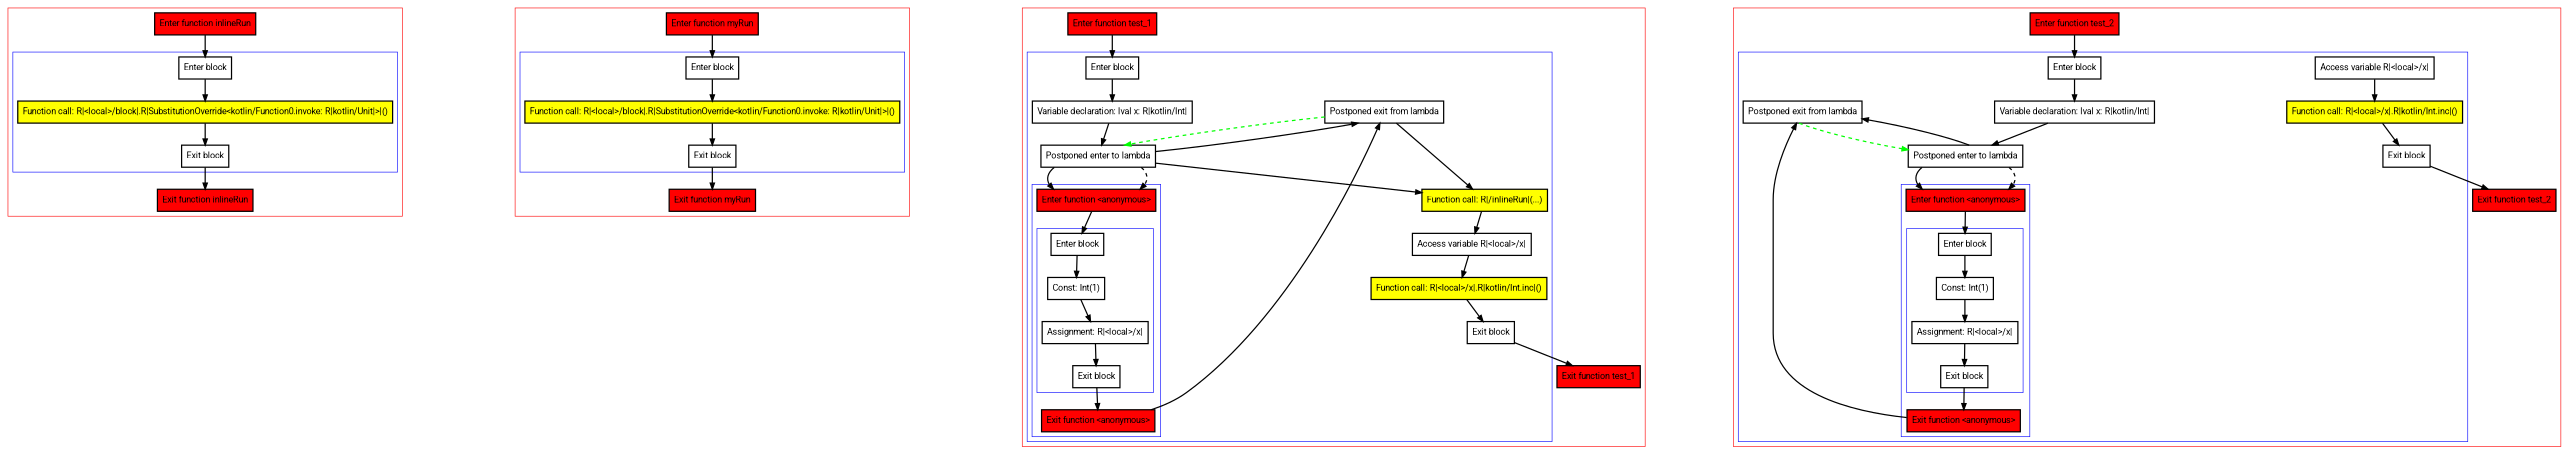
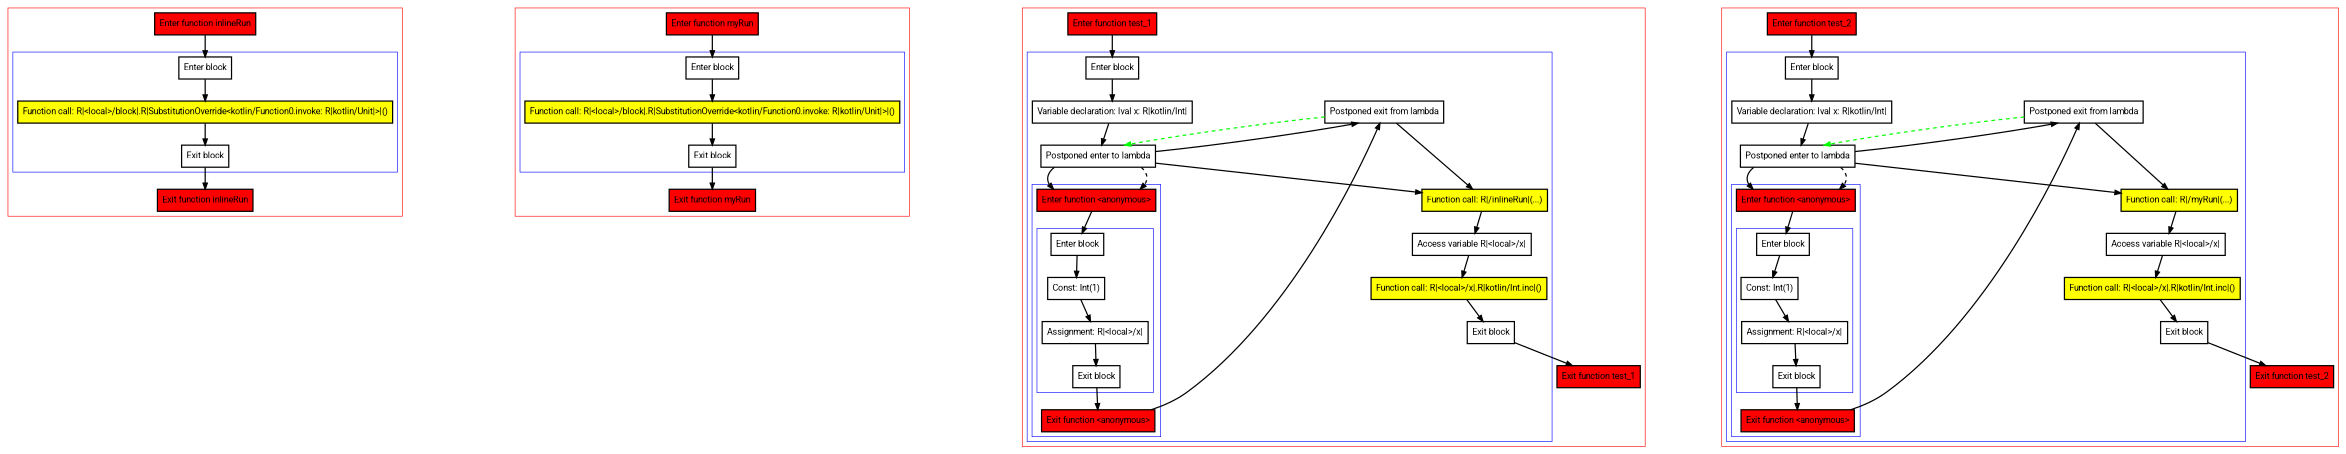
  digraph {
    nodesep=3
    fontname=Roboto
    node [penwidth=2 shape=box fontname=Roboto]
    edge [penwidth=2 fontname=Roboto]
    n1 [label="Enter block"]
    n2 [fillcolor=yellow label="Function call: R|<local>/block|.R|SubstitutionOverride<kotlin/Function0.invoke: R|kotlin/Unit|>|()" style=filled]
    n3 [label="Exit block"]
    n4 [fillcolor=red label="Enter function inlineRun" style=filled]
    n5 [fillcolor=red label="Exit function inlineRun" style=filled]
    n6 [label="Enter block"]
    n7 [fillcolor=yellow label="Function call: R|<local>/block|.R|SubstitutionOverride<kotlin/Function0.invoke: R|kotlin/Unit|>|()" style=filled]
    n8 [label="Exit block"]
    n9 [fillcolor=red label="Enter function myRun" style=filled]
    n10 [fillcolor=red label="Exit function myRun" style=filled]
    n11 [label="Enter block"]
    n12 [label="Const: Int(1)"]
    n13 [label="Assignment: R|<local>/x|"]
    n14 [label="Exit block"]
    n15 [fillcolor=red label="Enter function <anonymous>" style=filled]
    n16 [fillcolor=red label="Exit function <anonymous>" style=filled]
    n17 [label="Enter block"]
    n18 [label="Variable declaration: lval x: R|kotlin/Int|"]
    n19 [label="Postponed enter to lambda"]
    n20 [label="Postponed exit from lambda"]
    n21 [fillcolor=yellow label="Function call: R|/inlineRun|(...)" style=filled]
    n22 [label="Access variable R|<local>/x|"]
    n23 [fillcolor=yellow label="Function call: R|<local>/x|.R|kotlin/Int.inc|()" style=filled]
    n24 [label="Exit block"]
    n25 [fillcolor=red label="Enter function test_1" style=filled]
    n26 [fillcolor=red label="Exit function test_1" style=filled]
    n27 [label="Enter block"]
    n28 [label="Const: Int(1)"]
    n29 [label="Assignment: R|<local>/x|"]
    n30 [label="Exit block"]
    n31 [fillcolor=red label="Enter function <anonymous>" style=filled]
    n32 [fillcolor=red label="Exit function <anonymous>" style=filled]
    n33 [label="Enter block"]
    n34 [label="Variable declaration: lval x: R|kotlin/Int|"]
    n35 [label="Postponed enter to lambda"]
    n36 [label="Postponed exit from lambda"]
+   n37 [fillcolor=yellow label="Function call: R|/myRun|(...)" style=filled]
    n38 [label="Access variable R|<local>/x|"]
    n39 [fillcolor=yellow label="Function call: R|<local>/x|.R|kotlin/Int.inc|()" style=filled]
    n40 [label="Exit block"]
    n41 [fillcolor=red label="Enter function test_2" style=filled]
    n42 [fillcolor=red label="Exit function test_2" style=filled]
    subgraph cluster_1 {
      color=red
      n4
      n5
      subgraph cluster_2 {
        color=blue
        n1
        n2
        n3
      }
    }
    subgraph cluster_3 {
      color=red
      n9
      n10
      subgraph cluster_4 {
        color=blue
        n6
        n7
        n8
      }
    }
    subgraph cluster_5 {
      color=red
      n25
      n26
      subgraph cluster_6 {
        color=blue
        n17
        n18
        n19
        n20
        n21
        n22
        n23
        n24
        subgraph cluster_7 {
          color=blue
          n15
          n16
          subgraph cluster_8 {
            color=blue
            n11
            n12
            n13
            n14
          }
        }
      }
    }
    subgraph cluster_9 {
      color=red
      n41
      n42
      subgraph cluster_10 {
        color=blue
        n33
        n34
        n35
        n36
+       n37
        n38
        n39
        n40
        subgraph cluster_11 {
          color=blue
          n31
          n32
          subgraph cluster_12 {
            color=blue
            n27
            n28
            n29
            n30
          }
        }
      }
    }
    n1 -> n2
    n2 -> n3
    n3 -> n5
    n4 -> n1
    n6 -> n7
    n7 -> n8
    n8 -> n10
    n9 -> n6
    n11 -> n12
    n12 -> n13
    n13 -> n14
    n14 -> n16
    n15 -> n11
    n16 -> n20
    n17 -> n18
    n18 -> n19
    n19 -> n15
    n19 -> n15 [style=dashed]
    n19 -> n20
    n19 -> n21
    n20 -> n19 [color=green style=dashed]
    n20 -> n21
    n21 -> n22
    n22 -> n23
    n23 -> n24
    n24 -> n26
    n25 -> n17
    n27 -> n28
    n28 -> n29
    n29 -> n30
    n30 -> n32
    n31 -> n27
    n32 -> n36
    n33 -> n34
    n34 -> n35
    n35 -> n31
    n35 -> n31 [style=dashed]
    n35 -> n36
+   n35 -> n37
    n36 -> n35 [color=green style=dashed]
+   n36 -> n37
+   n37 -> n38
    n38 -> n39
    n39 -> n40
    n40 -> n42
    n41 -> n33
  }
